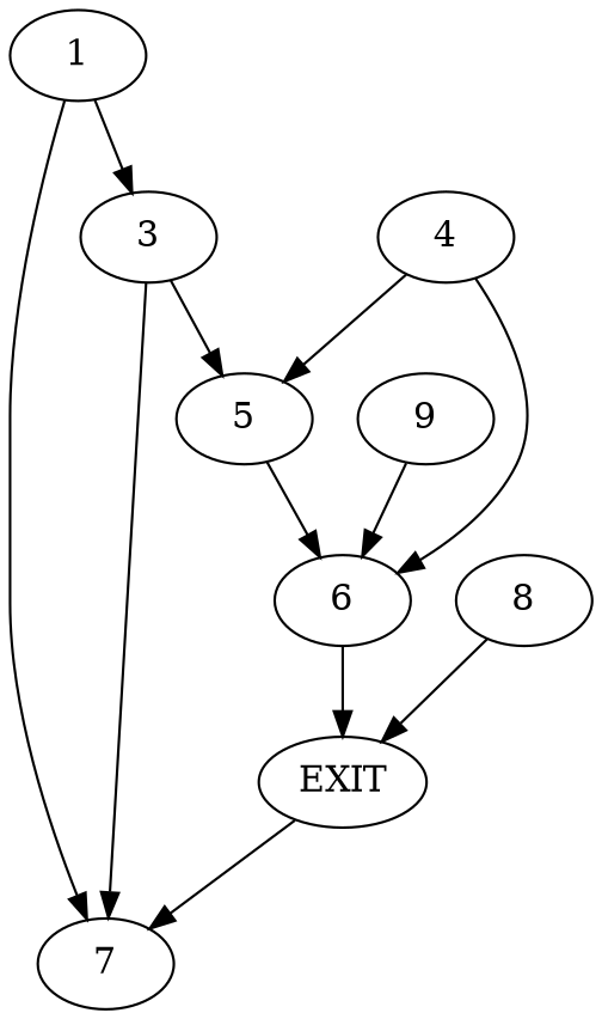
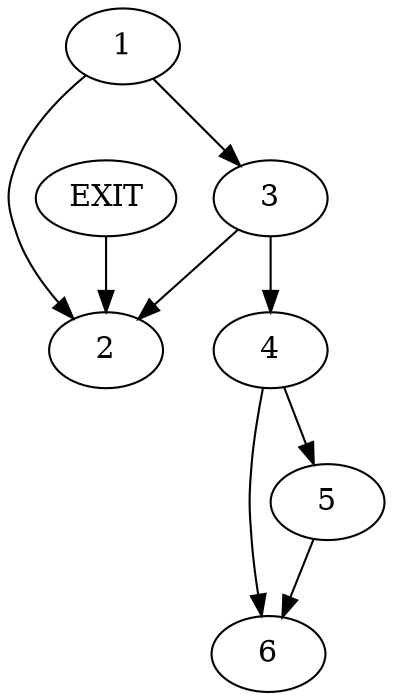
  digraph {
    1
-   2 [label=7]
+   2
    3
-   9
    6
    n6 [label=EXIT]
    4
    5
-   8
    1 -> 2
    1 -> 3
    3 -> 2
-   3 -> 5
-   9 -> 6
-   6 -> n6
+   3 -> 4
    n6 -> 2
    4 -> 6
    4 -> 5
    5 -> 6
-   8 -> n6
  }
